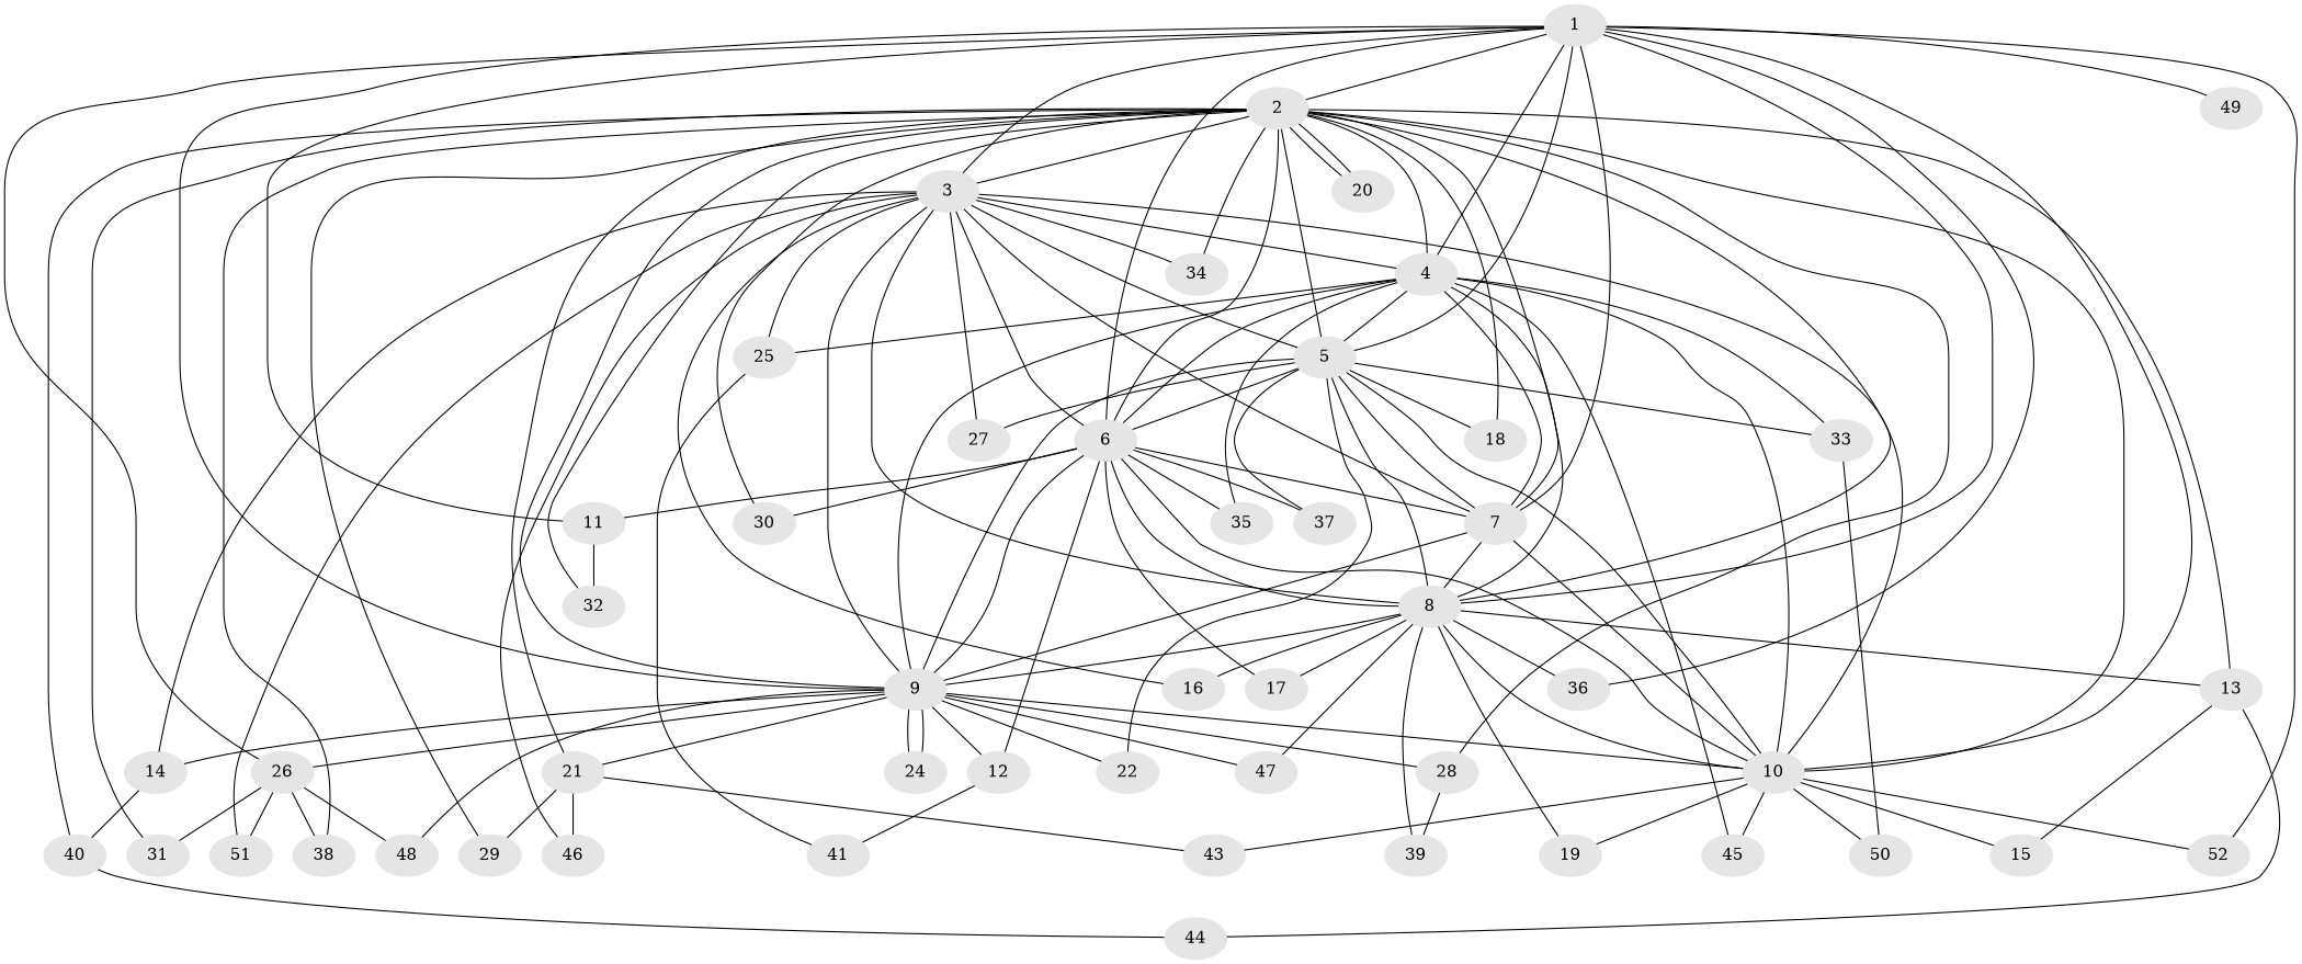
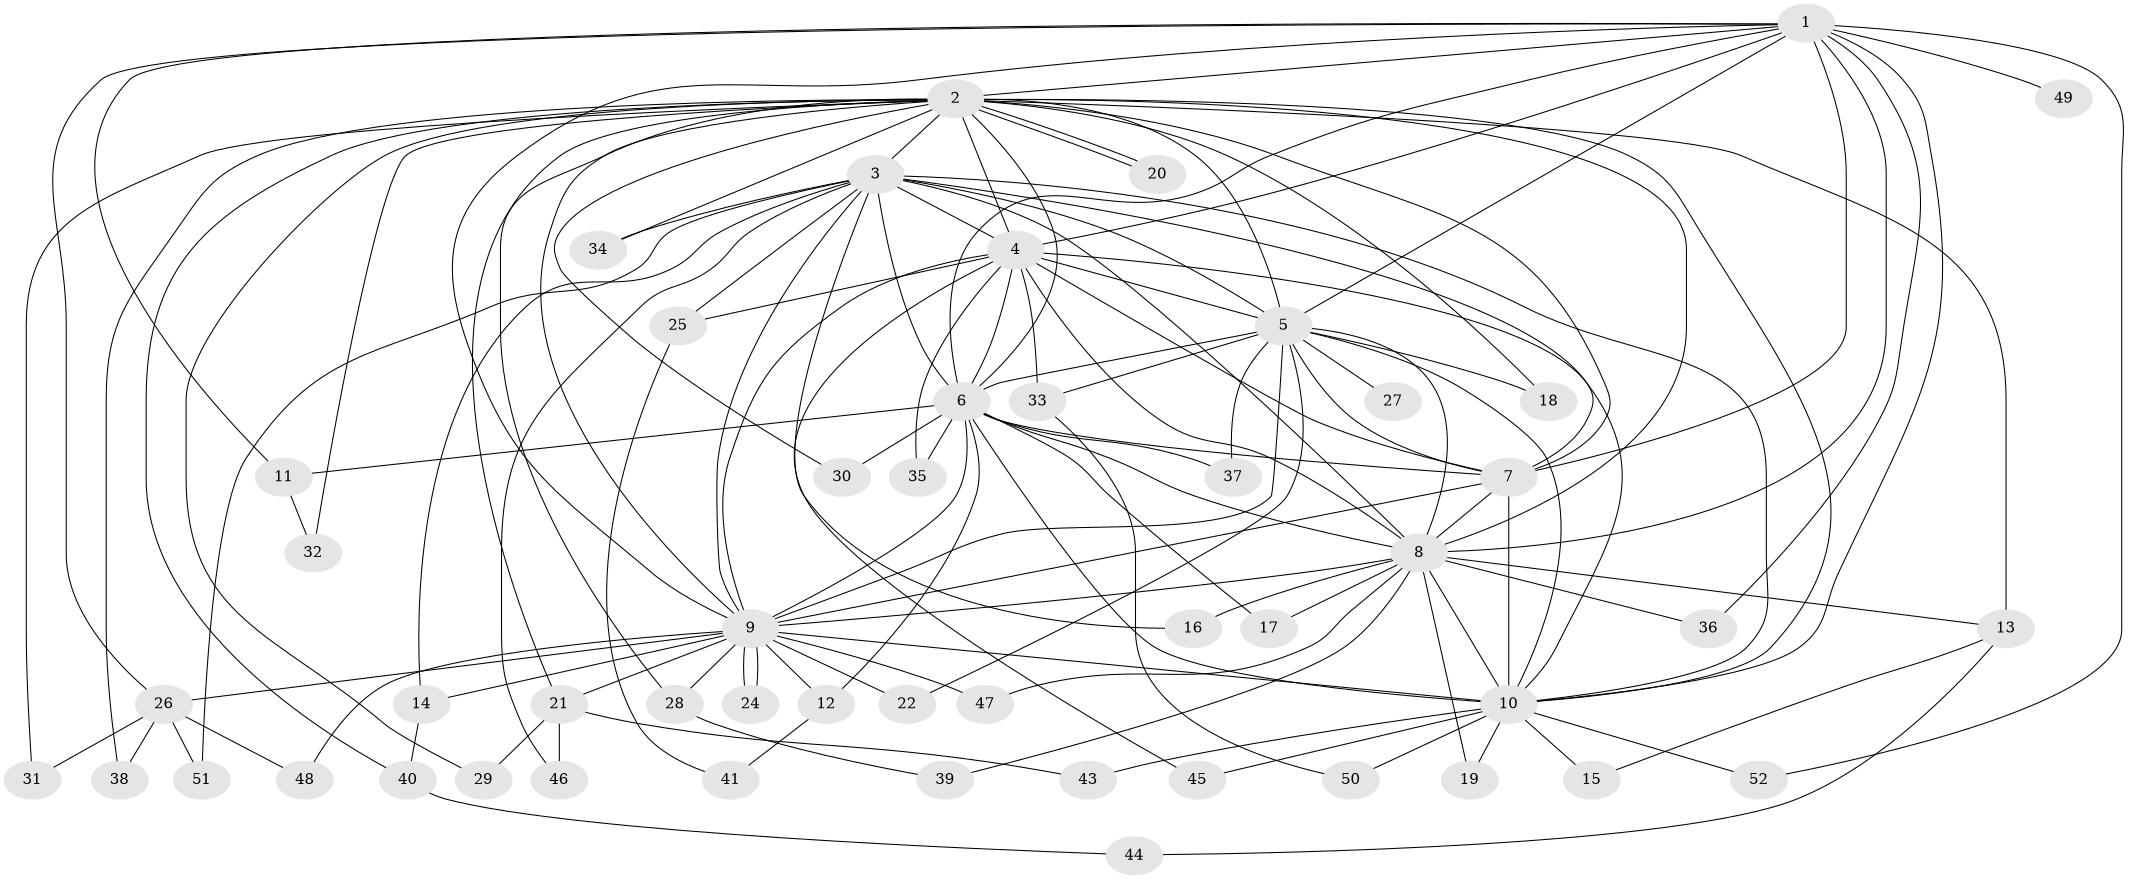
  graph {
    node [color=gray90 style=filled]
    1
    2
    3
    4
    5
    6
    7
    8
    9
    10
    11
    26
    36
    49
    52
    13
    18
    20
    21
    28
    29
    30
    31
    32
    34
    38
    40
    14
    16
    25
    27
    46
    51
    33
    35
    45
    22
    37
    12
    17
    19
    39
    47
    24
    48
    15
    43
    50
    44
    41
    1 -- 2
-   1 -- 3
    1 -- 4
    1 -- 5
    1 -- 6
    1 -- 7
    1 -- 8
    1 -- 9
    1 -- 10
    1 -- 11
    1 -- 26
    1 -- 36
    1 -- 49
    1 -- 52
    2 -- 3
    2 -- 4
    2 -- 5
    2 -- 6
    2 -- 7
    2 -- 8
    2 -- 9
    2 -- 10
    2 -- 13
    2 -- 18
    2 -- 20
    2 -- 20
    2 -- 21
    2 -- 28
    2 -- 29
    2 -- 30
    2 -- 31
    2 -- 32
    2 -- 34
    2 -- 38
    2 -- 40
    3 -- 4
    3 -- 5
    3 -- 6
    3 -- 7
    3 -- 8
    3 -- 9
    3 -- 10
    3 -- 34
    3 -- 14
    3 -- 16
    3 -- 25
-   3 -- 27
    3 -- 46
    3 -- 51
    4 -- 5
    4 -- 6
    4 -- 7
    4 -- 8
    4 -- 9
    4 -- 10
    4 -- 25
    4 -- 33
    4 -- 35
    4 -- 45
    5 -- 6
    5 -- 7
    5 -- 8
    5 -- 9
    5 -- 10
    5 -- 18
    5 -- 27
    5 -- 33
    5 -- 22
    5 -- 37
    6 -- 7
    6 -- 8
    6 -- 9
    6 -- 10
    6 -- 11
    6 -- 30
    6 -- 35
    6 -- 37
    6 -- 12
    6 -- 17
    7 -- 8
    7 -- 9
    7 -- 10
    8 -- 9
    8 -- 10
    8 -- 36
    8 -- 13
    8 -- 16
    8 -- 17
    8 -- 19
    8 -- 39
    8 -- 47
    9 -- 10
    9 -- 26
    9 -- 21
    9 -- 28
    9 -- 14
    9 -- 22
    9 -- 12
    9 -- 47
    9 -- 24
    9 -- 24
    9 -- 48
    10 -- 52
    10 -- 45
    10 -- 19
    10 -- 15
    10 -- 43
    10 -- 50
    11 -- 32
    26 -- 31
    26 -- 38
    26 -- 51
    26 -- 48
    13 -- 15
    13 -- 44
    21 -- 29
    21 -- 46
    21 -- 43
    28 -- 39
    40 -- 44
    14 -- 40
    25 -- 41
    33 -- 50
    12 -- 41
  }
